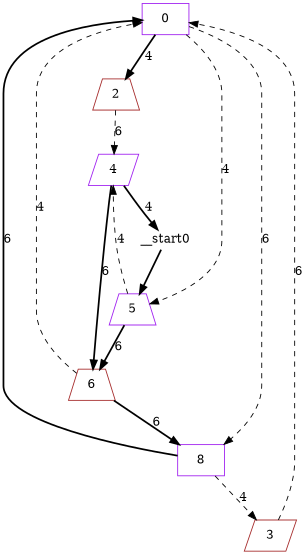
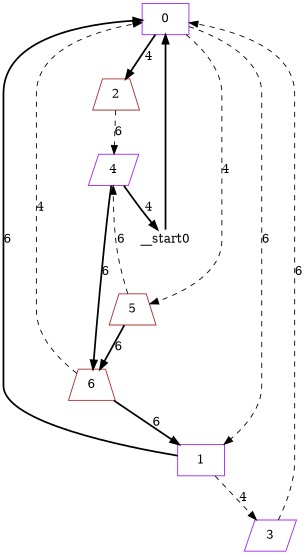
  digraph {
    node [color=purple shape=trapezium]
    edge [style=dashed]
    n1 [label=0 shape=box]
-   n2 [label=8 shape=box]
+   n2 [label=1 shape=box]
    n3 [color=brown label=2]
-   n4 [label=5]
-   n5 [color=brown label=3 shape=parallelogram]
+   n4 [color=brown label=5]
+   n5 [label=3 shape=parallelogram]
    n6 [label=4 shape=parallelogram]
    n7 [color=brown label=6]
    __start0 [color=brown height=0 shape=none width=0]
    n1 -> n2 [label=6]
    n1 -> n3 [label=4 style=bold]
    n1 -> n4 [label=4]
    n2 -> n1 [label=6 style=bold]
    n2 -> n5 [label=4]
    n3 -> n6 [label=6]
-   n4 -> n6 [label=4]
+   n4 -> n6 [label=6]
    n4 -> n7 [label=6 style=bold]
    n5 -> n1 [label=6]
    n6 -> n7 [label=6 style=bold]
    n6 -> __start0 [label=4 style=bold]
    n7 -> n1 [label=4]
    n7 -> n2 [label=6 style=bold]
-   __start0 -> n4 [style=bold]
+   __start0 -> n1 [style=bold]
  }
